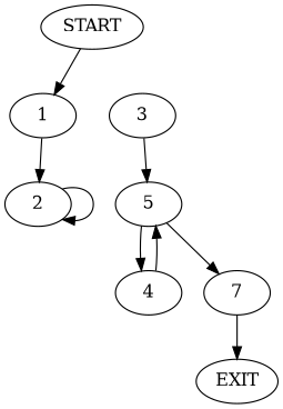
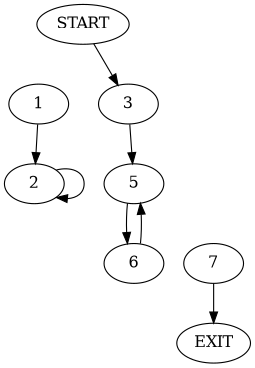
  digraph {
    fontname="DejaVu Serif"
    node [fontname="DejaVu Serif"]
    edge [fontname="DejaVu Serif"]
    n1 [label=START]
    1
    2
    n4 [label=EXIT]
    3
    5
-   6 [label=4]
+   6
    7
-   n1 -> 1
+   n1 -> 3
    1 -> 2
    2 -> 2
    3 -> 5
    5 -> 6
-   5 -> 7
    6 -> 5
    7 -> n4
  }
